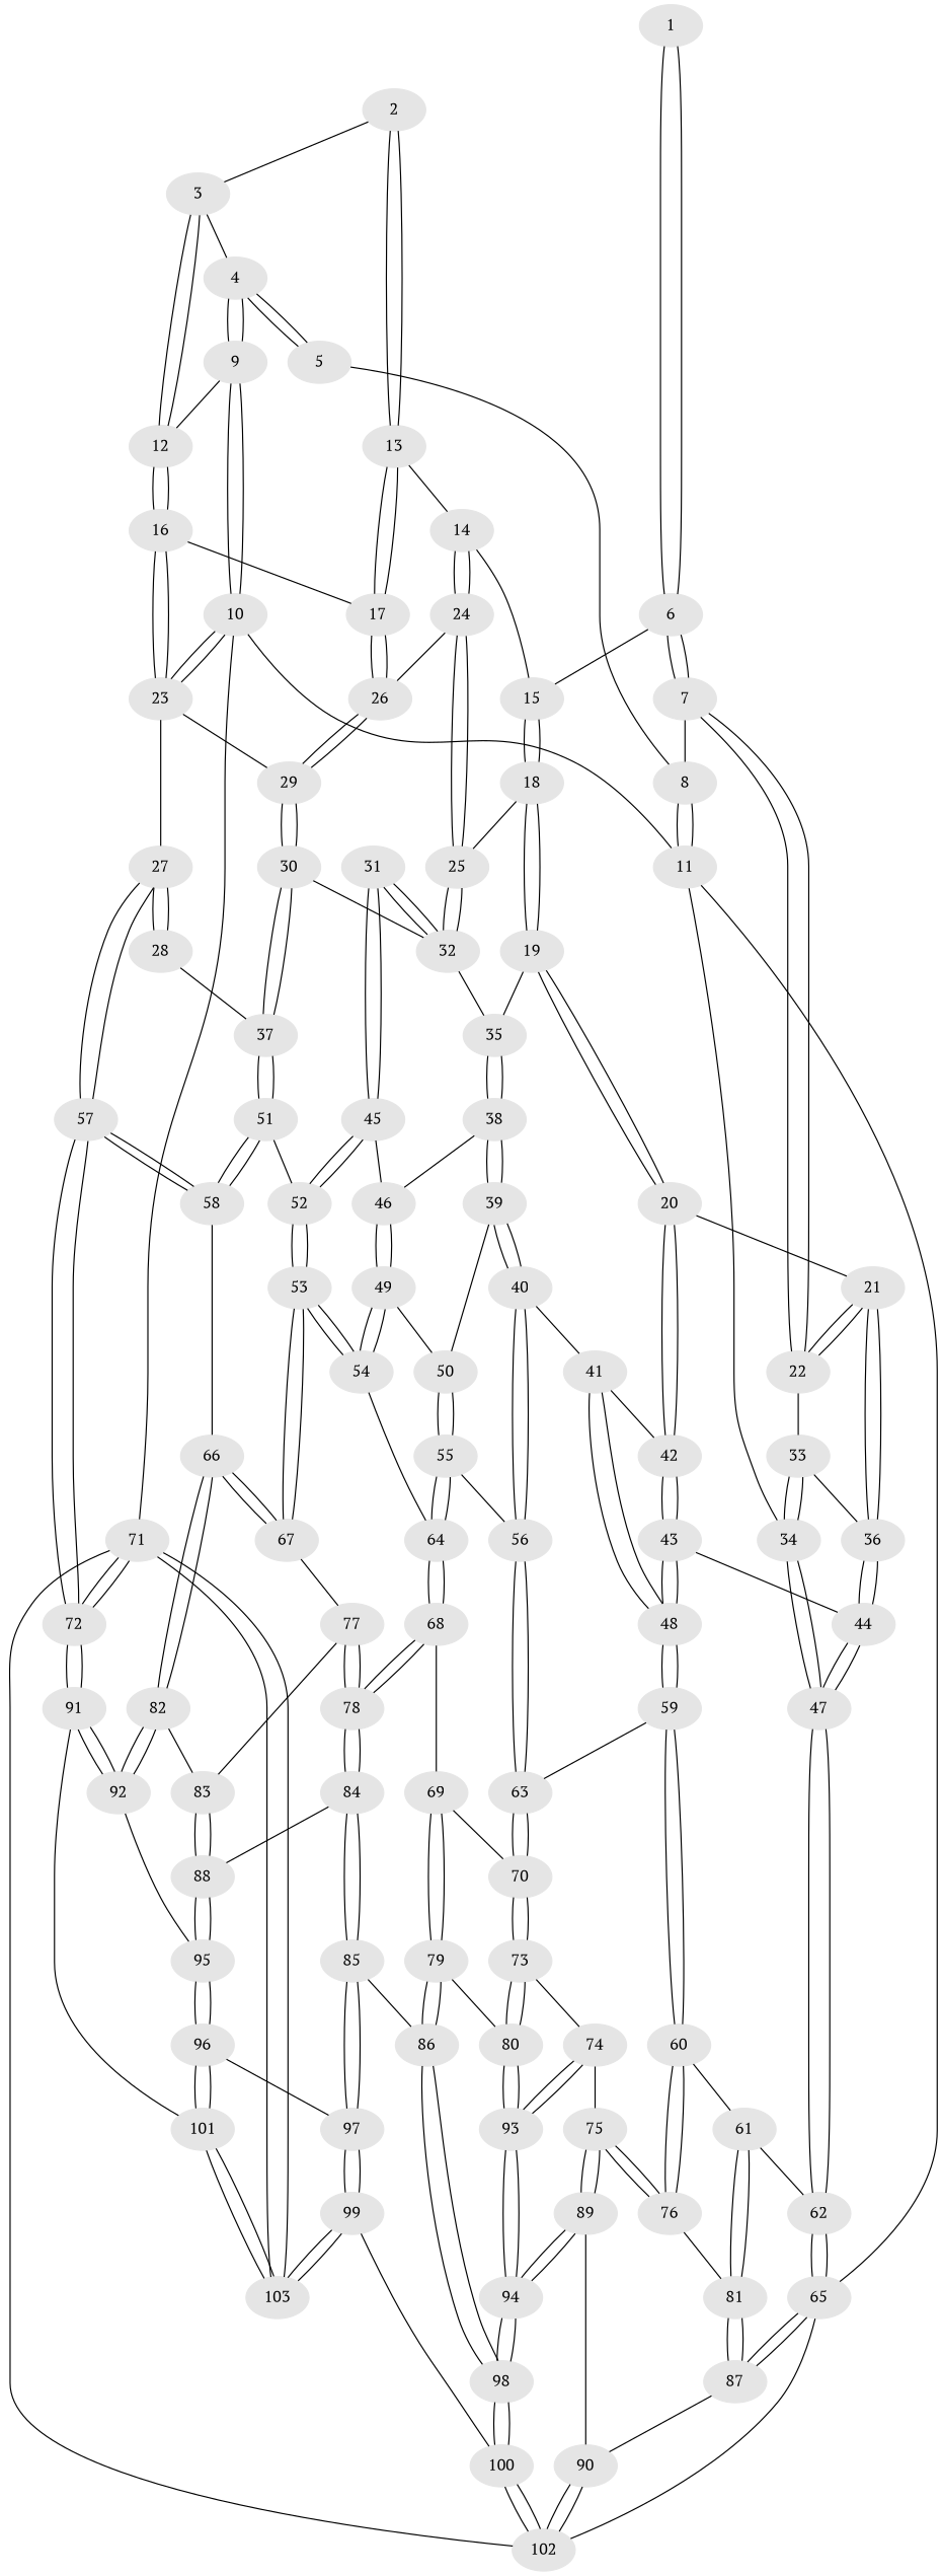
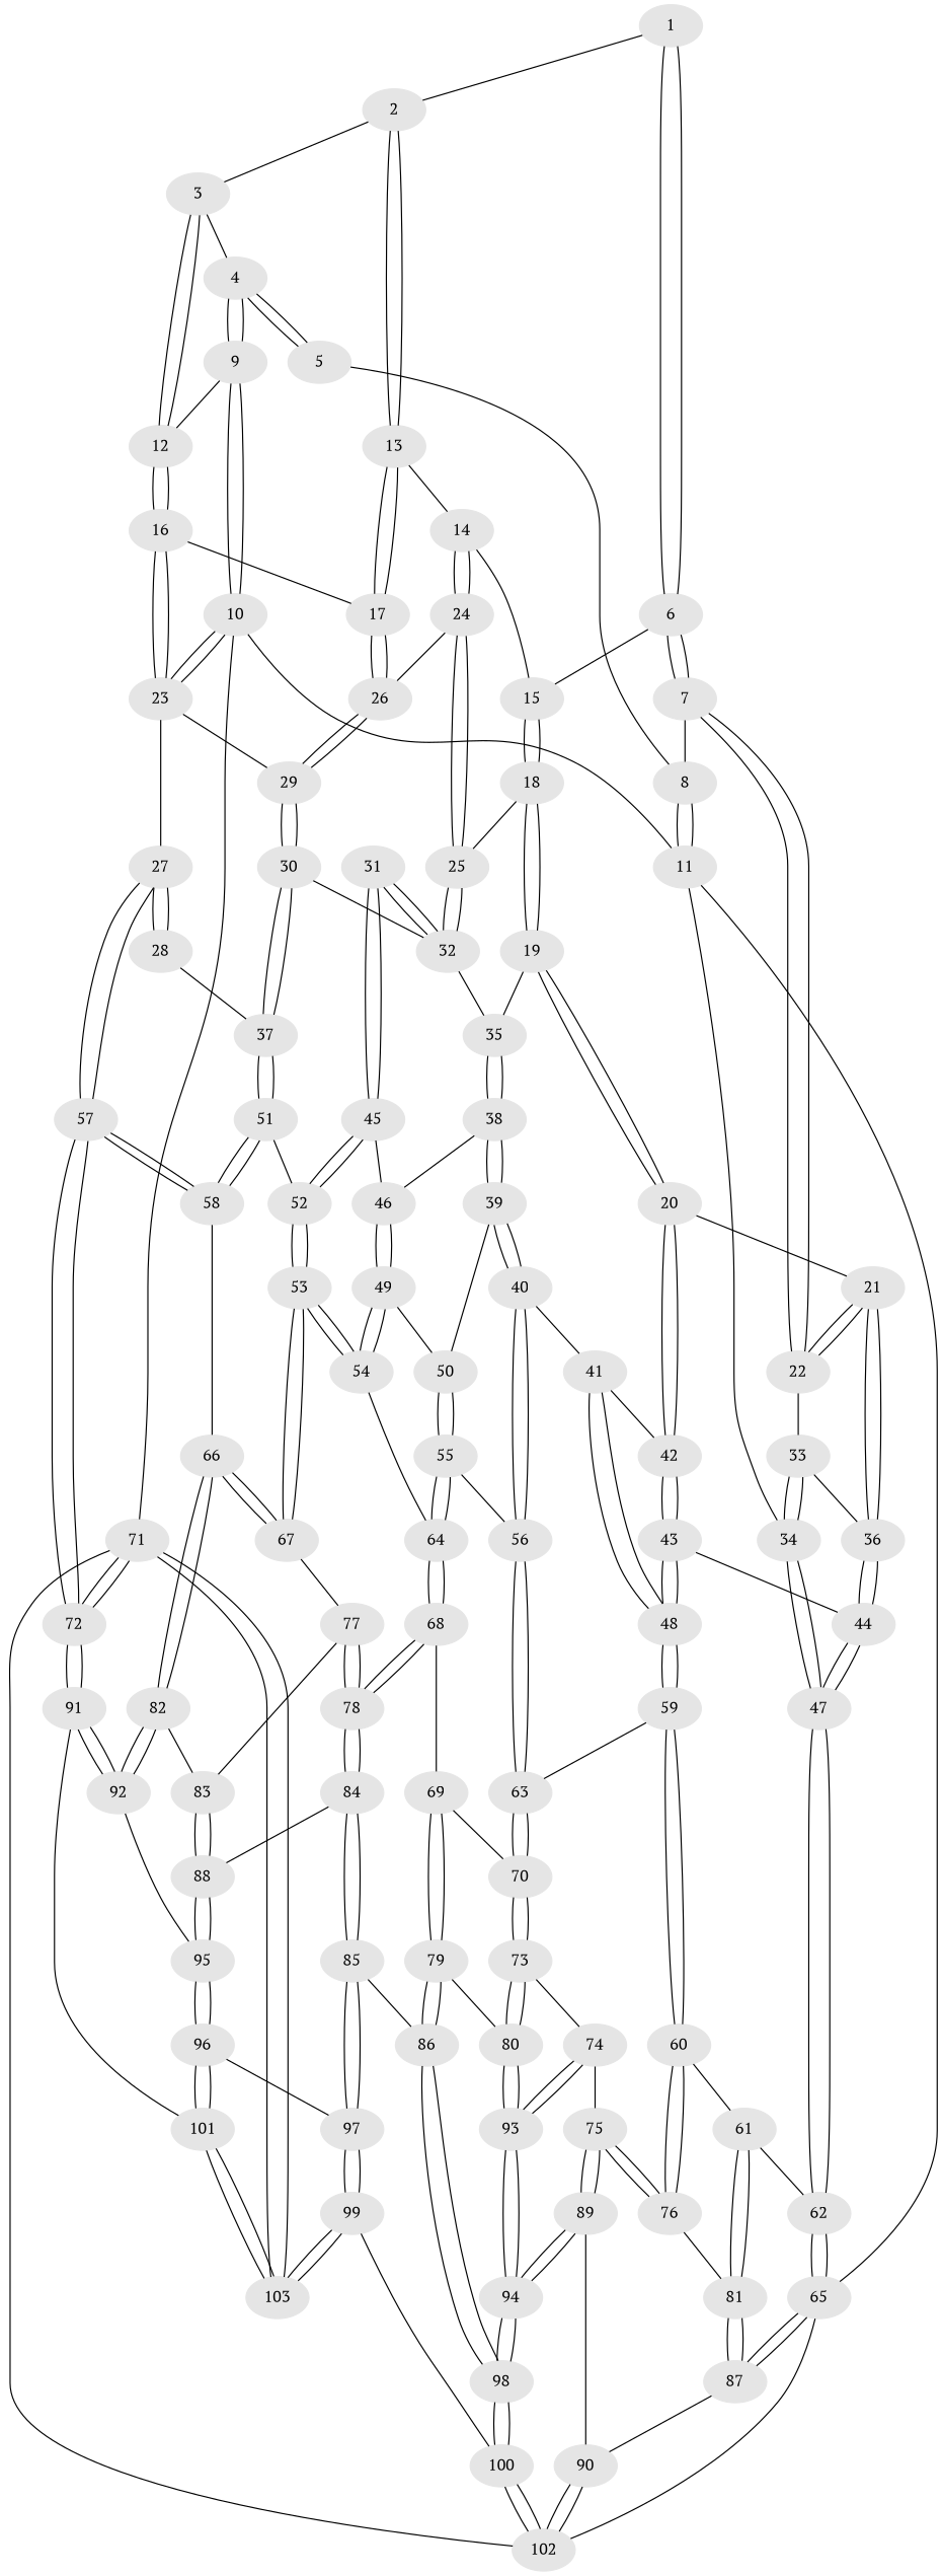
  graph {
    fontname="PT Serif"
    node [color=gray90 fontname="PT Serif" style=filled]
    edge [fontname="PT Serif"]
    1
    2
    6
    3
    13
    7
    15
    4
    12
    14
    17
    5
    9
    16
    8
    10
    11
    22
    18
    33
    34
    65
    23
    71
    27
    29
    72
    102
    103
    47
    87
    24
    26
    25
    19
    20
    35
    32
    21
    42
    38
    36
    43
    44
    28
    57
    30
    37
    58
    51
    31
    45
    46
    52
    62
    39
    40
    50
    49
    41
    56
    55
    48
    63
    59
    53
    54
    60
    64
    66
    67
    77
    68
    70
    91
    82
    61
    76
    81
    73
    69
    78
    90
    83
    92
    79
    84
    80
    86
    74
    101
    75
    93
    89
    94
    88
    85
    98
    95
    97
    99
    100
    96
+   1 -- 2
    1 -- 6
    1 -- 6
    2 -- 3
    2 -- 13
    2 -- 13
    6 -- 7
    6 -- 7
    6 -- 15
    3 -- 4
    3 -- 12
    3 -- 12
    13 -- 14
    13 -- 17
    13 -- 17
    7 -- 8
    7 -- 22
    7 -- 22
    15 -- 18
    15 -- 18
    4 -- 5
    4 -- 5
    4 -- 9
    4 -- 9
    12 -- 16
    12 -- 16
    14 -- 15
    14 -- 24
    14 -- 24
    17 -- 26
    17 -- 26
    5 -- 8
    9 -- 12
    9 -- 10
    9 -- 10
    16 -- 17
    16 -- 23
    16 -- 23
    8 -- 11
    8 -- 11
    10 -- 11
    10 -- 23
    10 -- 23
    10 -- 71
    11 -- 34
    11 -- 65
    22 -- 33
    18 -- 25
    18 -- 19
    18 -- 19
    33 -- 34
    33 -- 34
    33 -- 36
    34 -- 47
    34 -- 47
    65 -- 102
    65 -- 87
    65 -- 87
    23 -- 27
    23 -- 29
    71 -- 72
    71 -- 72
    71 -- 102
    71 -- 103
    71 -- 103
    27 -- 28
    27 -- 28
    27 -- 57
    27 -- 57
    29 -- 30
    29 -- 30
    72 -- 91
    72 -- 91
    47 -- 62
    47 -- 62
    87 -- 90
    24 -- 26
    24 -- 25
    24 -- 25
    26 -- 29
    26 -- 29
    25 -- 32
    25 -- 32
    19 -- 20
    19 -- 20
    19 -- 35
    20 -- 21
    20 -- 42
    20 -- 42
    35 -- 38
    35 -- 38
    32 -- 35
    21 -- 22
    21 -- 22
    21 -- 36
    21 -- 36
    42 -- 43
    42 -- 43
    38 -- 46
    38 -- 39
    38 -- 39
    36 -- 44
    36 -- 44
    43 -- 44
    43 -- 48
    43 -- 48
    44 -- 47
    44 -- 47
    28 -- 37
    57 -- 72
    57 -- 72
    57 -- 58
    57 -- 58
    30 -- 32
    30 -- 37
    30 -- 37
    37 -- 51
    37 -- 51
    58 -- 66
    51 -- 58
    51 -- 58
    51 -- 52
    31 -- 32
    31 -- 32
    31 -- 45
    31 -- 45
    45 -- 46
    45 -- 52
    45 -- 52
    46 -- 49
    46 -- 49
    52 -- 53
    52 -- 53
    62 -- 65
    62 -- 65
    39 -- 40
    39 -- 40
    39 -- 50
    40 -- 41
    40 -- 56
    40 -- 56
    50 -- 55
    50 -- 55
    49 -- 50
    49 -- 54
    49 -- 54
    41 -- 42
    41 -- 48
    41 -- 48
    56 -- 63
    56 -- 63
    55 -- 56
    55 -- 64
    55 -- 64
    48 -- 59
    48 -- 59
    63 -- 70
    63 -- 70
    59 -- 63
    59 -- 60
    59 -- 60
    53 -- 54
    53 -- 54
    53 -- 67
    53 -- 67
    54 -- 64
    60 -- 61
    60 -- 76
    60 -- 76
    64 -- 68
    64 -- 68
    66 -- 67
    66 -- 67
    66 -- 82
    66 -- 82
    67 -- 77
    77 -- 78
    77 -- 78
    77 -- 83
    68 -- 69
    68 -- 78
    68 -- 78
    70 -- 73
    70 -- 73
    91 -- 92
    91 -- 92
    91 -- 101
    82 -- 83
    82 -- 92
    82 -- 92
    61 -- 62
    61 -- 81
    61 -- 81
    76 -- 81
    81 -- 87
    81 -- 87
    73 -- 80
    73 -- 80
    73 -- 74
    69 -- 70
    69 -- 79
    69 -- 79
    78 -- 84
    78 -- 84
    90 -- 102
    90 -- 102
    83 -- 88
    83 -- 88
    92 -- 95
    79 -- 80
    79 -- 86
    79 -- 86
    84 -- 88
    84 -- 85
    84 -- 85
    80 -- 93
    80 -- 93
    86 -- 98
    86 -- 98
    74 -- 75
    74 -- 93
    74 -- 93
    101 -- 103
    101 -- 103
    75 -- 76
    75 -- 76
    75 -- 89
    75 -- 89
    93 -- 94
    93 -- 94
    89 -- 90
    89 -- 94
    89 -- 94
    94 -- 98
    94 -- 98
    88 -- 95
    88 -- 95
    85 -- 86
    85 -- 97
    85 -- 97
    98 -- 100
    98 -- 100
    95 -- 96
    95 -- 96
    97 -- 99
    97 -- 99
    99 -- 103
    99 -- 103
    99 -- 100
    100 -- 102
    100 -- 102
    96 -- 101
    96 -- 101
    96 -- 97
  }
